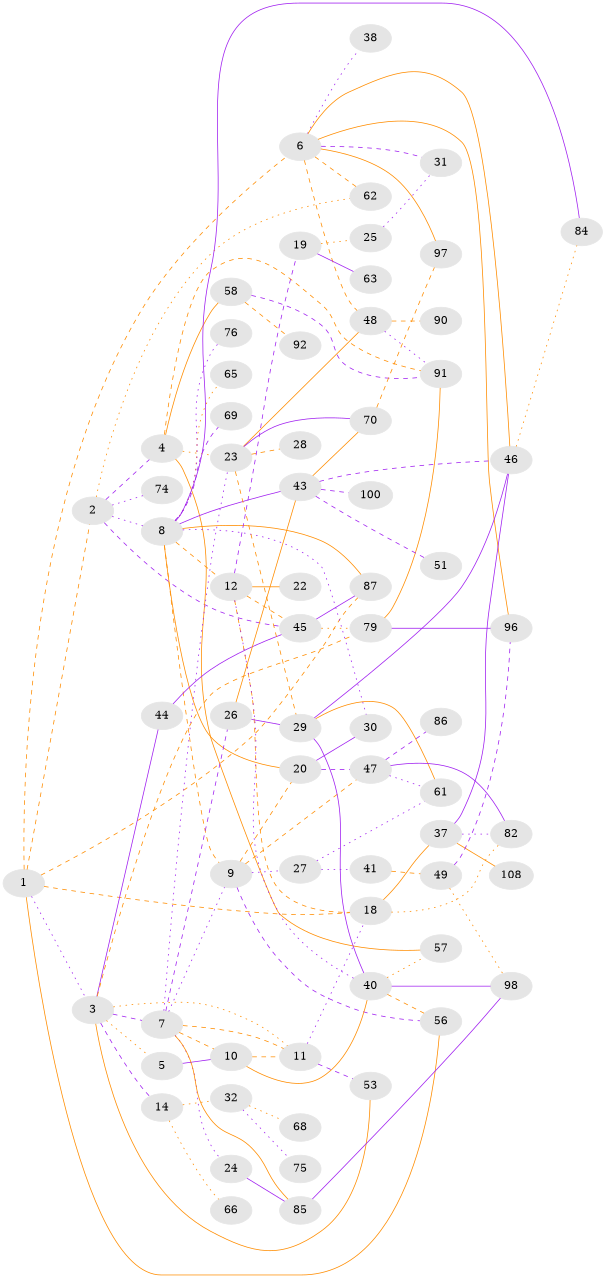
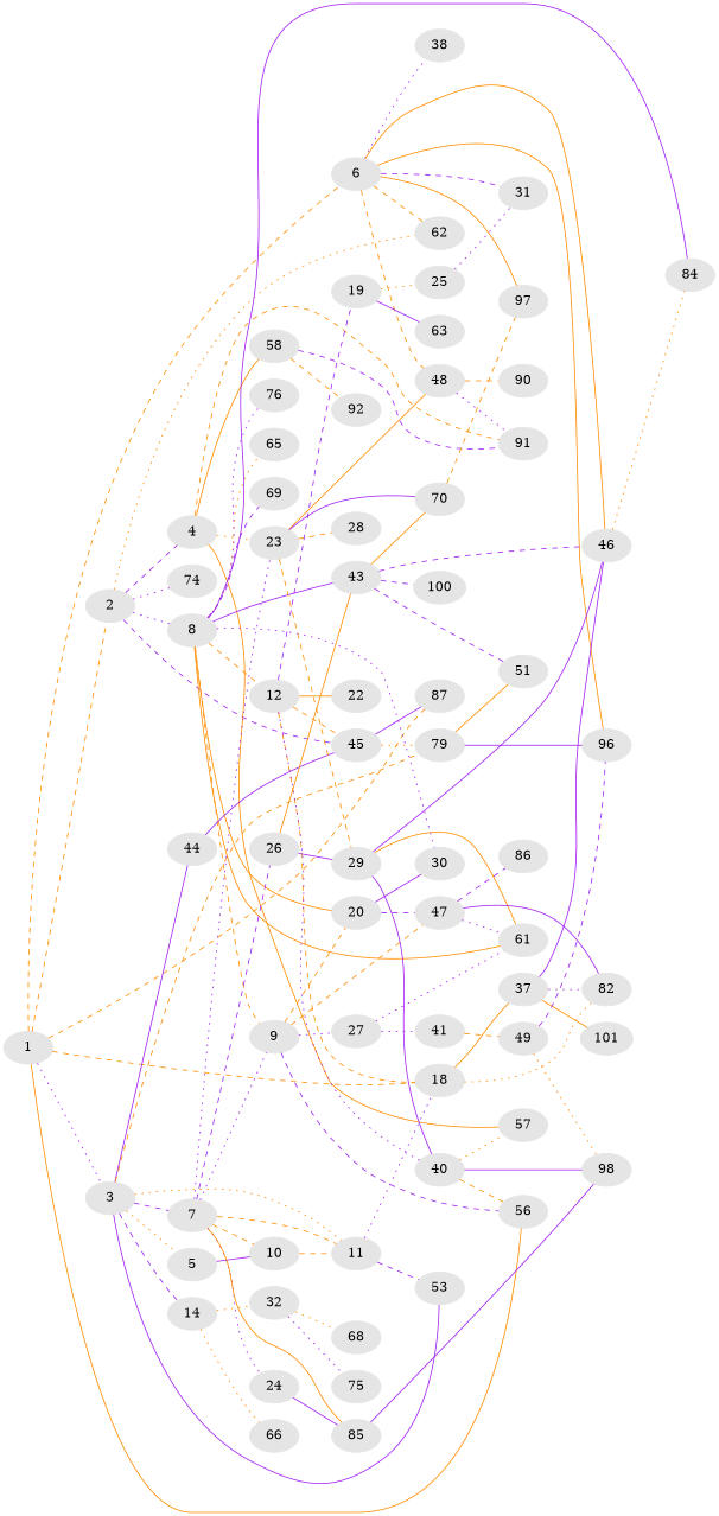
  graph {
    rankdir=LR
    node [color=gray90 style=filled]
    edge [color=darkorange style=dashed]
    1 [super="+55"]
    2 [super="+59"]
    3 [super="+83"]
    6 [super="+15"]
    18 [super="+36"]
    56
    87
    4 [super="+17"]
    8 [super="+73"]
    45 [super="+52"]
    62
    74
    5 [super="+39"]
    7 [super="+13"]
    11 [super="+64"]
    14
    44 [super="+94"]
    53 [super="+60"]
    79 [super="+89"]
    31
    38
    46 [super="+54"]
    48 [super="+72"]
    96
    97
    37 [super="+50"]
    82 [super="+103"]
    23 [super="+95"]
    57
    58 [super="+71"]
    91 [super="+99"]
    9 [super="+102"]
    12 [super="+67"]
    20 [super="+21"]
    30 [super="+93"]
    43 [super="+77"]
    61 [super="+78"]
    65
    69
    76
    84
    10 [super="+16"]
    24
    26
    85
    32 [super="+34"]
    66 [super="+81"]
    28
    29 [super="+35"]
    70
    92
    40 [super="+42"]
    90
    27
    47 [super="+88"]
    19 [super="+33"]
    22
    98
    51
    100
    41 [super="+80"]
    86
    25
    63
    68
    75
-   101 [label=108]
+   101
    49
    1 -- 2
    1 -- 3 [color=purple style=dotted]
    1 -- 6
    1 -- 18
    1 -- 56 [style=solid]
    1 -- 87
    2 -- 4 [color=purple]
    2 -- 8 [color=purple style=dotted]
    2 -- 45 [color=purple]
    2 -- 62 [style=dotted]
    2 -- 74 [color=purple style=dotted]
    3 -- 5 [style=dotted]
    3 -- 7 [color=purple]
    3 -- 11 [style=dotted]
    3 -- 14 [color=purple]
    3 -- 44 [color=purple style=solid]
-   3 -- 53 [style=solid]
+   3 -- 53 [color=purple style=solid]
    3 -- 79
    6 -- 62
    6 -- 31 [color=purple]
    6 -- 38 [color=purple style=dotted]
    6 -- 46 [style=solid]
    6 -- 48
    6 -- 96 [style=solid]
    6 -- 97 [style=solid]
    18 -- 37 [style=solid]
    18 -- 82 [style=dotted weight=2]
    4 -- 23 [style=dotted]
    4 -- 57 [style=solid]
    4 -- 58 [style=solid]
    4 -- 91
    8 -- 9
    8 -- 12
    8 -- 20 [style=solid]
    8 -- 30 [color=purple style=dotted]
    8 -- 43 [color=purple style=solid]
-   8 -- 87 [style=solid]
+   8 -- 61 [style=solid]
    8 -- 65 [style=dotted]
    8 -- 69 [color=purple]
    8 -- 76 [color=purple style=dotted]
    8 -- 84 [color=purple style=solid]
    45 -- 87 [color=purple style=solid]
    45 -- 79 [style=dotted]
    5 -- 10 [color=purple style=solid]
    7 -- 11
    7 -- 23 [color=purple style=dotted]
    7 -- 9 [color=purple style=dotted]
    7 -- 10
    7 -- 24 [color=purple style=dotted]
    7 -- 26 [color=purple]
    7 -- 85 [style=solid]
    11 -- 18 [color=purple style=dotted]
    11 -- 53 [color=purple]
    14 -- 32 [style=dotted]
    14 -- 66 [style=dotted]
    44 -- 45 [color=purple style=solid]
    79 -- 96 [color=purple style=solid]
-   79 -- 91 [style=solid]
+   79 -- 51 [style=solid]
    46 -- 84 [style=dotted]
    48 -- 91 [color=purple style=dotted]
    48 -- 90
    37 -- 46 [color=purple style=solid]
    37 -- 82 [color=purple style=dotted]
    37 -- 101 [style=solid]
    23 -- 48 [style=solid]
    23 -- 28
    23 -- 29
    23 -- 70 [color=purple style=solid]
    58 -- 91 [color=purple]
    58 -- 92
    9 -- 56 [color=purple]
    9 -- 20
    9 -- 27 [color=purple style=dotted]
    9 -- 47
    12 -- 18 [weight=2]
    12 -- 45
    12 -- 40 [color=purple style=dotted weight=2]
    12 -- 19 [color=purple]
    12 -- 22 [style=solid]
    20 -- 30 [color=purple style=solid]
    20 -- 47 [color=purple]
    43 -- 46 [color=purple]
    43 -- 70 [style=solid]
    43 -- 51 [color=purple]
    43 -- 100 [color=purple]
    10 -- 11
-   10 -- 40 [style=solid]
    24 -- 85 [color=purple style=solid]
    26 -- 43 [style=solid]
    26 -- 29 [color=purple style=solid]
    85 -- 98 [color=purple style=solid]
    32 -- 68 [style=dotted]
    32 -- 75 [color=purple style=dotted]
    29 -- 46 [color=purple style=solid]
    29 -- 61 [style=solid]
    29 -- 40 [color=purple style=solid]
    70 -- 97
    40 -- 56
    40 -- 57 [style=dotted]
    40 -- 98 [color=purple style=solid]
    27 -- 61 [color=purple style=dotted]
    27 -- 41 [color=purple style=dotted]
    47 -- 82 [color=purple style=solid]
    47 -- 61 [color=purple style=dotted]
    47 -- 86 [color=purple]
    19 -- 25 [style=dotted]
    19 -- 63 [color=purple style=solid]
    41 -- 49
    25 -- 31 [color=purple style=dotted]
    49 -- 96 [color=purple]
    49 -- 98 [style=dotted]
  }
